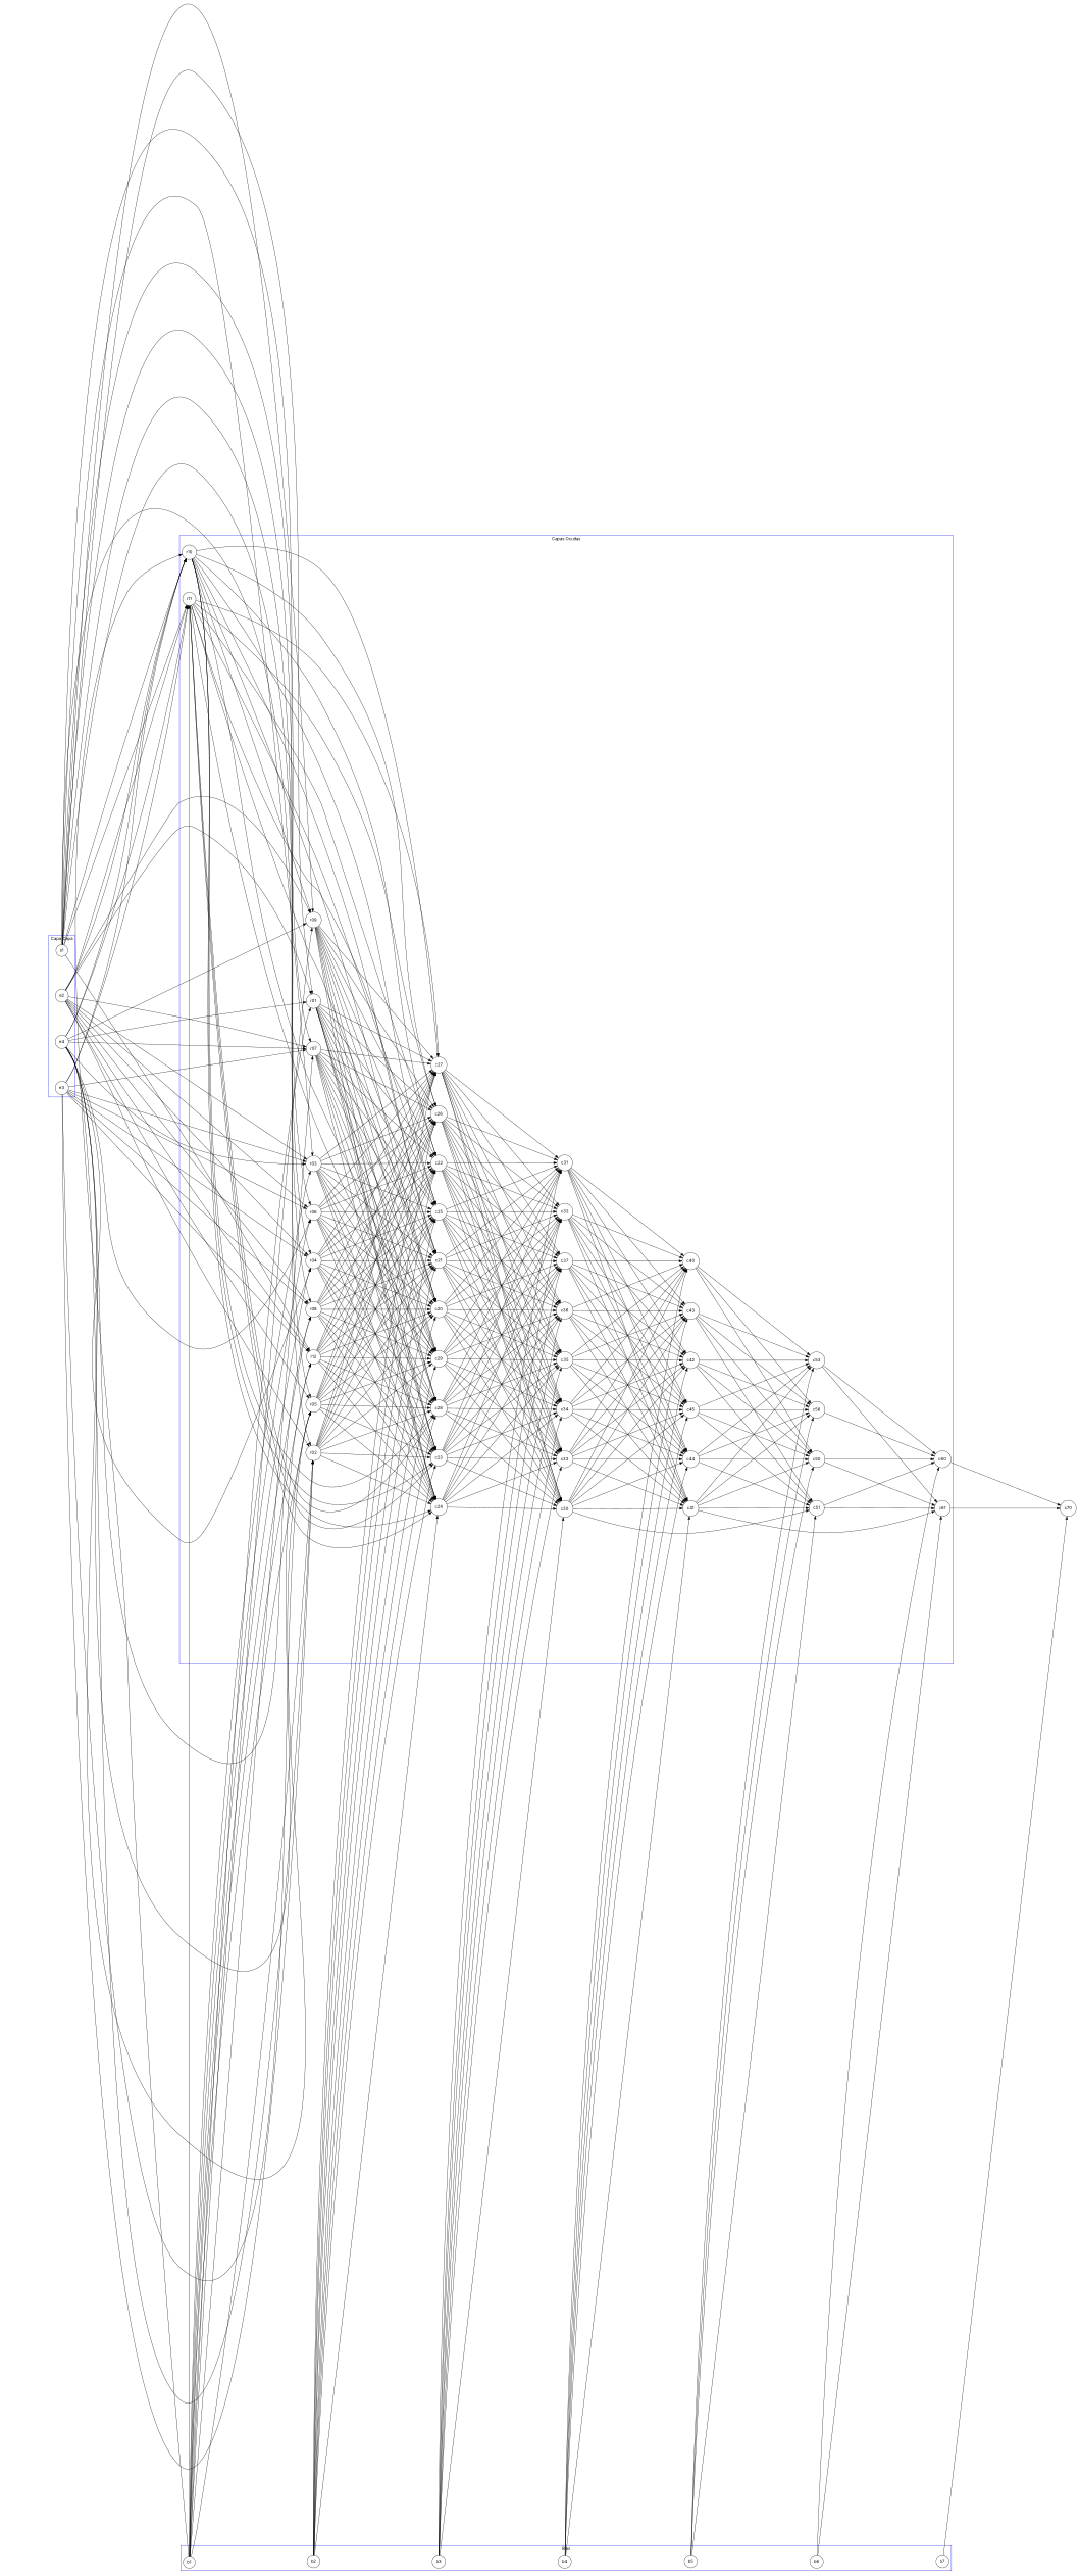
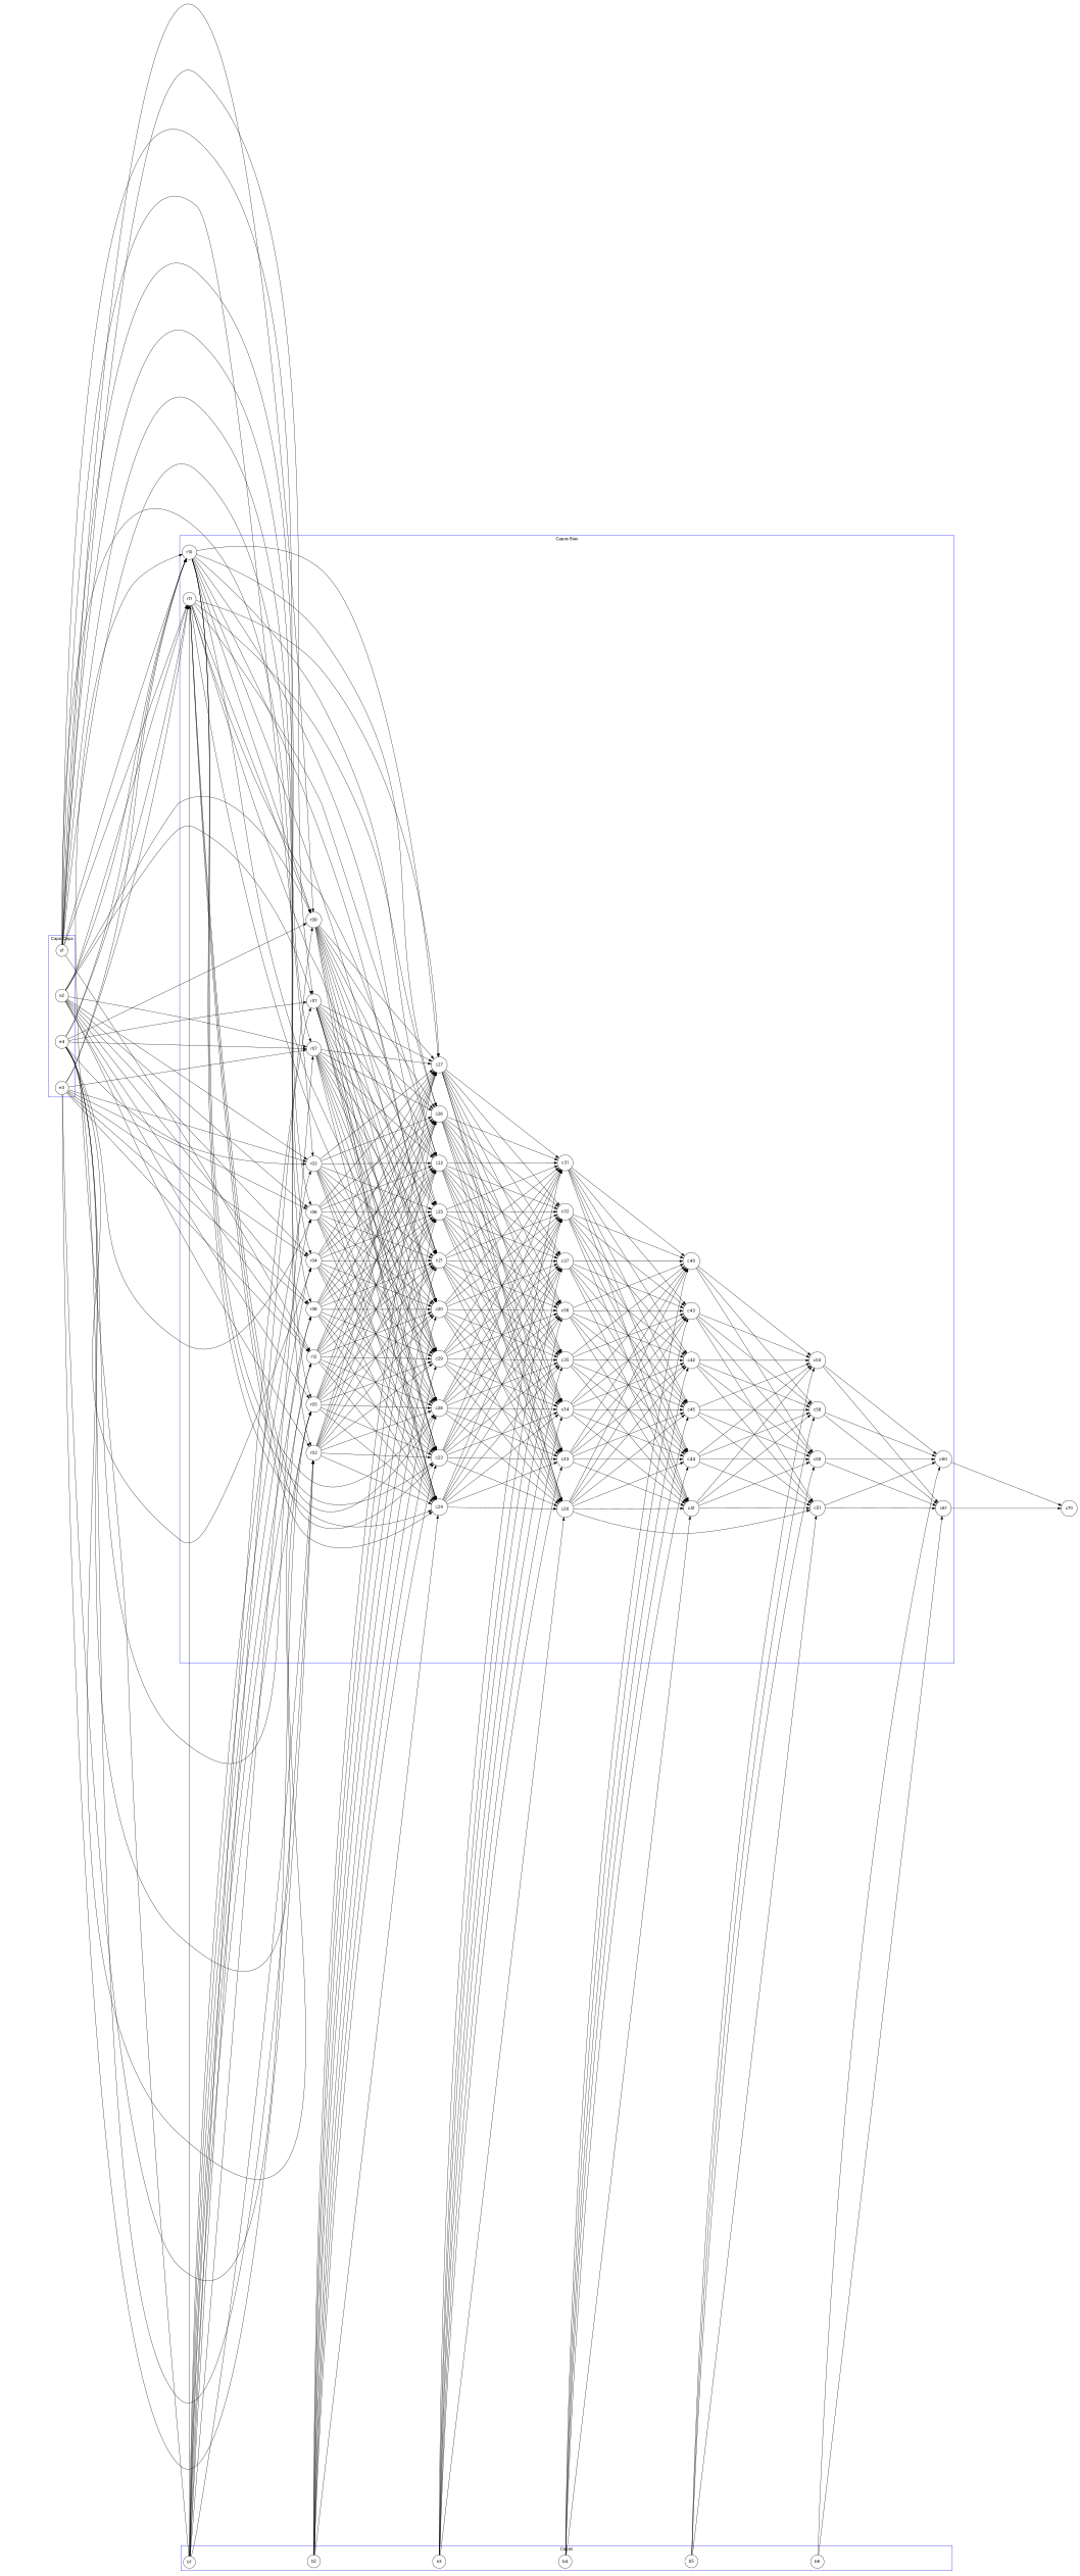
  digraph {
    fontname=Inter
    nodesep=1.5
    rankdir=LR
    ranksep=5
    node [fontname=Inter shape=circle]
    edge [fontname=Inter]
    e1
    e2
    e3
    e4
    b1
    b2
    b3
    b4
    b5
    b6
-   b7
    r01
    r02
    r03
    r04
    r05
    r06
    r07
    r08
    r09
    r10
    r11
    r12
    c20
    c21
    c22
    c23
    c24
    c25
    c26
    c27
    c28
    c29
    c30
    c31
    c32
    c33
    c34
    c35
    c36
    c37
    c40
    c41
    c42
    c43
    c44
    c45
    c50
    c51
    n50 [label=c56]
    c53
    c60
    c61
    c70
    subgraph cluster_1 {
      color=blue
      label="Capa Capa"
      e1
      e2
      e3
      e4
    }
    subgraph cluster_2 {
      color=blue
-     label=Bias
+     label=Capas
      b1
      b2
      b3
      b4
      b5
      b6
-     b7
    }
    subgraph cluster_3 {
      color=blue
-     label="Capas Ocultas"
+     label="Capas Bias"
      r01
      r02
      r03
      r04
      r05
      r06
      r07
      r08
      r09
      r10
      r11
      r12
      c20
      c21
      c22
      c23
      c24
      c25
      c26
      c27
      c28
      c29
      c30
      c31
      c32
      c33
      c34
      c35
      c36
      c37
      c40
      c41
      c42
      c43
      c44
      c45
      c50
      c51
      n50
      c53
      c60
      c61
    }
    e1 -> r01
    e1 -> r02
    e1 -> r03
    e1 -> r04
    e1 -> r05
    e1 -> r06
    e1 -> r07
    e1 -> r08
    e1 -> r09
    e1 -> r10
    e1 -> r11
    e1 -> r12
    e2 -> r01
    e2 -> r02
    e2 -> r03
    e2 -> r04
    e2 -> r05
    e2 -> r06
    e2 -> r07
    e2 -> r08
    e2 -> r09
    e2 -> r10
    e2 -> r11
    e2 -> r12
    e3 -> r02
    e3 -> r03
    e3 -> r04
    e3 -> r05
    e3 -> r06
    e3 -> r07
    e3 -> r08
    e3 -> r10
    e3 -> r11
    e3 -> r12
    e4 -> r01
    e4 -> r02
    e4 -> r03
    e4 -> r04
    e4 -> r05
    e4 -> r06
    e4 -> r07
    e4 -> r08
    e4 -> r09
    e4 -> r10
    e4 -> r11
    e4 -> r12
    b1 -> b2 [color=white]
    b1 -> r01
    b1 -> r02
    b1 -> r03
    b1 -> r04
    b1 -> r05
    b1 -> r06
    b1 -> r07
    b1 -> r08
    b1 -> r09
    b1 -> r10
    b1 -> r11
    b1 -> r12
    b2 -> b3 [color=white]
    b2 -> c20
    b2 -> c21
    b2 -> c22
    b2 -> c23
    b2 -> c24
    b2 -> c25
    b2 -> c26
    b2 -> c27
    b2 -> c28
    b2 -> c29
    b3 -> b4 [color=white]
    b3 -> c30
    b3 -> c31
    b3 -> c32
    b3 -> c33
    b3 -> c34
    b3 -> c35
    b3 -> c36
    b3 -> c37
    b4 -> b5 [color=white]
    b4 -> c40
    b4 -> c41
    b4 -> c42
    b4 -> c43
    b4 -> c44
    b4 -> c45
    b5 -> b6 [color=white]
    b5 -> c50
    b5 -> c51
    b5 -> n50
    b5 -> c53
-   b6 -> b7 [color=white]
    b6 -> c60
    b6 -> c61
-   b7 -> c70
    r01 -> c20
    r01 -> c21
    r01 -> c22
    r01 -> c23
    r01 -> c24
    r01 -> c25
    r01 -> c26
    r01 -> c27
    r01 -> c28
    r01 -> c29
    r02 -> c20
    r02 -> c21
    r02 -> c22
    r02 -> c23
    r02 -> c24
    r02 -> c25
    r02 -> c26
    r02 -> c27
    r02 -> c28
    r02 -> c29
    r03 -> c20
    r03 -> c21
    r03 -> c22
    r03 -> c23
    r03 -> c24
    r03 -> c25
    r03 -> c26
    r03 -> c27
    r03 -> c28
    r03 -> c29
    r04 -> c20
    r04 -> c21
    r04 -> c22
    r04 -> c23
    r04 -> c24
    r04 -> c25
    r04 -> c26
    r04 -> c27
    r04 -> c28
    r04 -> c29
    r05 -> c20
    r05 -> c21
    r05 -> c22
    r05 -> c23
    r05 -> c24
    r05 -> c25
    r05 -> c26
    r05 -> c27
    r05 -> c28
    r05 -> c29
    r06 -> c20
    r06 -> c21
    r06 -> c22
    r06 -> c23
    r06 -> c24
    r06 -> c25
    r06 -> c26
    r06 -> c27
    r06 -> c28
    r06 -> c29
    r07 -> c20
    r07 -> c21
    r07 -> c22
    r07 -> c23
    r07 -> c24
    r07 -> c25
    r07 -> c26
    r07 -> c27
    r07 -> c28
    r07 -> c29
    r08 -> c20
    r08 -> c21
    r08 -> c22
    r08 -> c23
    r08 -> c24
    r08 -> c25
    r08 -> c26
    r08 -> c27
    r08 -> c28
    r08 -> c29
    r09 -> c20
    r09 -> c21
    r09 -> c22
    r09 -> c23
    r09 -> c24
    r09 -> c25
    r09 -> c26
    r09 -> c27
    r09 -> c28
    r09 -> c29
    r10 -> r09
    r10 -> c20
    r10 -> c21
    r10 -> c22
    r10 -> c23
    r10 -> c24
    r10 -> c25
    r10 -> c26
    r10 -> c27
    r10 -> c28
    r10 -> c29
    r11 -> c20
    r11 -> c21
    r11 -> c22
    r11 -> c23
    r11 -> c24
-   r11 -> c25
+   r11 -> r09
    r11 -> c26
    r11 -> c27
    r11 -> c28
    r11 -> c29
    r12 -> c20
    r12 -> c21
    r12 -> c22
    r12 -> c23
    r12 -> c24
    r12 -> c25
    r12 -> c26
    r12 -> c27
    r12 -> c28
    r12 -> c29
    c20 -> c30
    c20 -> c31
    c20 -> c32
    c20 -> c33
    c20 -> c34
    c20 -> c35
    c20 -> c36
    c20 -> c37
    c21 -> c30
    c21 -> c31
    c21 -> c32
    c21 -> c33
    c21 -> c34
    c21 -> c35
    c21 -> c36
    c21 -> c37
    c22 -> c30
    c22 -> c31
    c22 -> c32
    c22 -> c33
    c22 -> c34
    c22 -> c35
    c22 -> c36
    c22 -> c37
    c23 -> c30
    c23 -> c31
    c23 -> c32
    c23 -> c33
    c23 -> c34
    c23 -> c35
    c23 -> c36
    c23 -> c37
    c24 -> c30
    c24 -> c32
    c24 -> c33
    c24 -> c34
    c24 -> c35
    c24 -> c36
    c24 -> c37
    c25 -> c30
    c25 -> c31
    c25 -> c32
    c25 -> c33
    c25 -> c34
    c25 -> c35
    c25 -> c36
    c25 -> c37
    c26 -> c30
    c26 -> c31
    c26 -> c32
    c26 -> c33
    c26 -> c34
    c26 -> c35
    c26 -> c36
    c26 -> c37
    c27 -> c30
    c27 -> c31
    c27 -> c32
    c27 -> c33
    c27 -> c34
    c27 -> c35
    c27 -> c36
    c27 -> c37
    c28 -> c30
    c28 -> c31
    c28 -> c32
    c28 -> c33
    c28 -> c34
    c28 -> c35
    c28 -> c36
    c28 -> c37
    c29 -> c30
    c29 -> c31
    c29 -> c32
    c29 -> c33
    c29 -> c34
    c29 -> c35
    c29 -> c36
    c29 -> c37
    c30 -> c40
    c30 -> c41
    c30 -> c42
    c30 -> c43
    c30 -> c44
    c30 -> c45
    c30 -> c51
    c31 -> c40
    c31 -> c41
    c31 -> c42
    c31 -> c43
    c31 -> c44
    c31 -> c45
    c32 -> c40
    c32 -> c41
    c32 -> c42
    c32 -> c43
    c32 -> c44
    c32 -> c45
    c33 -> c40
    c33 -> c41
    c33 -> c42
    c33 -> c43
    c33 -> c44
    c33 -> c45
    c34 -> c40
    c34 -> c41
    c34 -> c42
    c34 -> c43
    c34 -> c44
    c34 -> c45
    c35 -> c40
    c35 -> c41
    c35 -> c42
    c35 -> c43
    c35 -> c44
    c35 -> c45
    c36 -> c40
    c36 -> c41
    c36 -> c42
    c36 -> c43
    c36 -> c44
    c36 -> c45
    c37 -> c40
    c37 -> c41
    c37 -> c42
    c37 -> c43
    c37 -> c44
    c37 -> c45
    c40 -> c50
    c40 -> n50
    c40 -> c53
    c41 -> c50
    c41 -> c51
    c41 -> n50
    c41 -> c53
    c42 -> c50
    c42 -> c51
    c42 -> n50
    c42 -> c53
    c43 -> c50
    c43 -> c51
    c43 -> n50
    c43 -> c53
    c44 -> c50
    c44 -> c51
    c44 -> n50
    c44 -> c53
    c45 -> c50
    c45 -> c51
    c45 -> n50
    c45 -> c53
    c50 -> c60
    c50 -> c61
    c51 -> c60
    c51 -> c61
    n50 -> c60
-   c41 -> c61
+   n50 -> c61
    c53 -> c60
    c53 -> c61
    c60 -> c70
    c61 -> c70
  }
